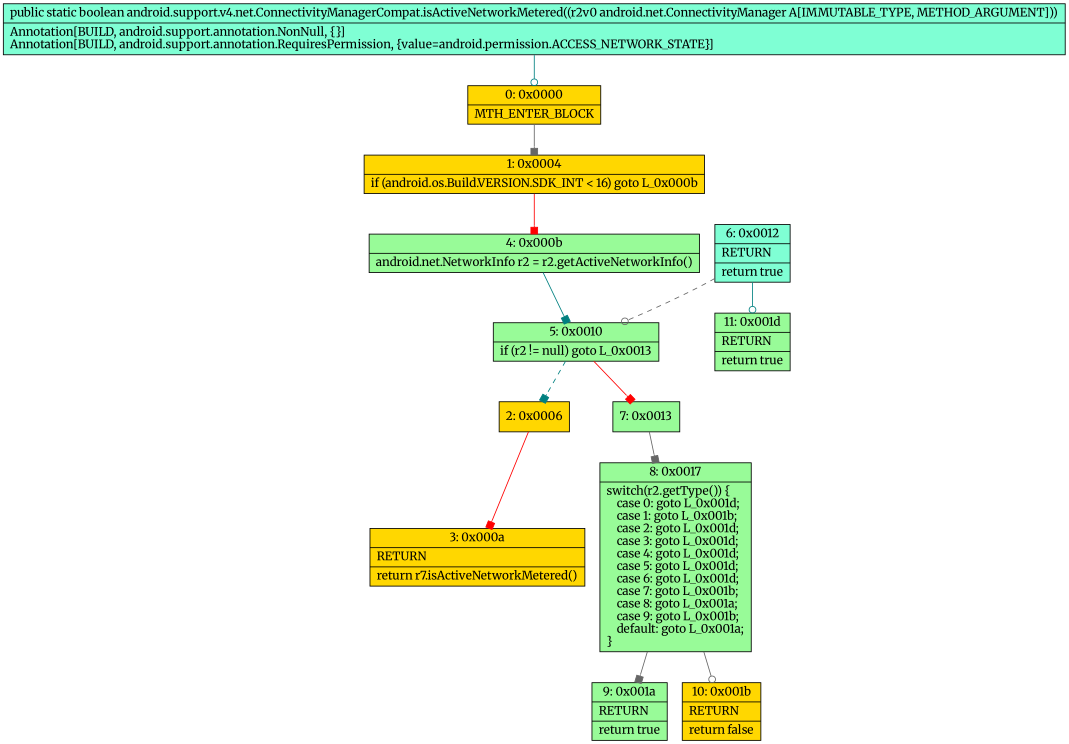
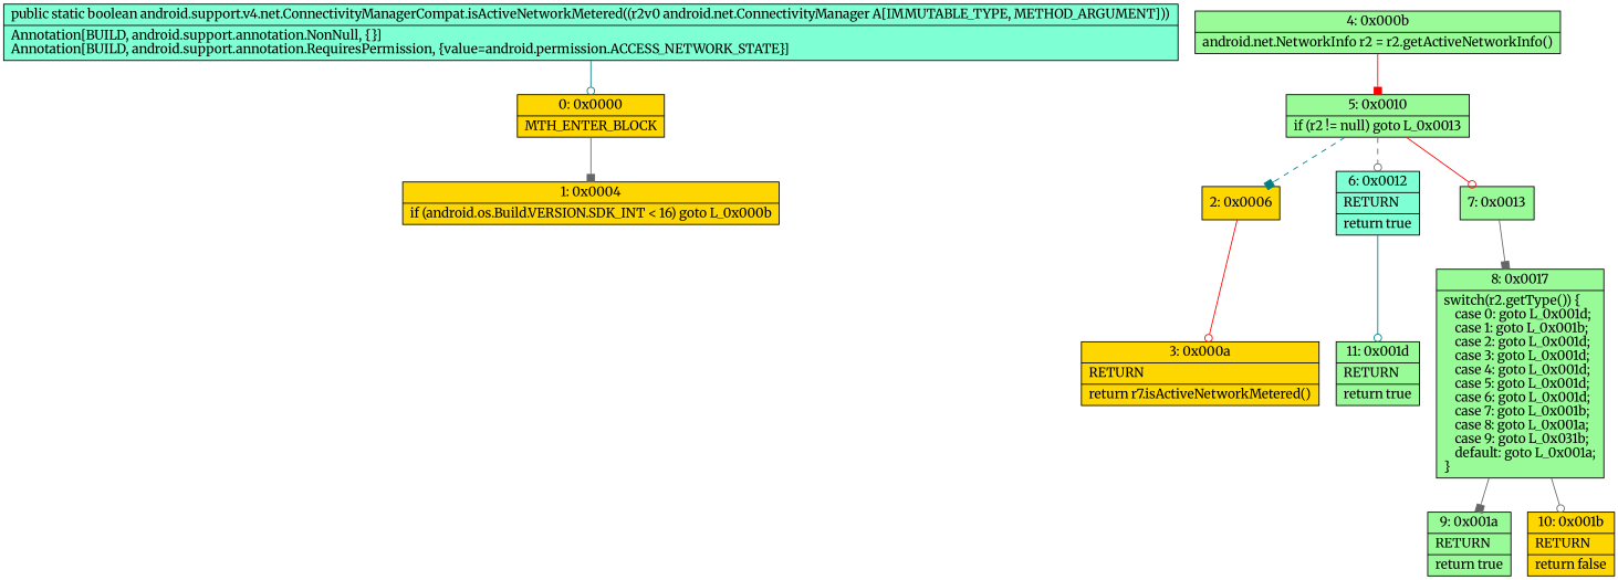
  digraph {
    fontname=Merriweather
    node [fillcolor=palegreen fontname=Merriweather shape=record style=filled]
    edge [arrowhead=box color=gray40 fontname=Merriweather]
    n1 [fillcolor=gold label="{0\:\ 0x0000|MTH_ENTER_BLOCK\l}"]
    n2 [fillcolor=gold label="{1\:\ 0x0004|if (android.os.Build.VERSION.SDK_INT \< 16) goto L_0x000b\l}"]
    n3 [label="{4\:\ 0x000b|android.net.NetworkInfo r2 = r2.getActiveNetworkInfo()\l}"]
    n4 [fillcolor=gold label="{2\:\ 0x0006}"]
    n5 [fillcolor=gold label="{3\:\ 0x000a|RETURN\l|return r7.isActiveNetworkMetered()\l}"]
    n6 [label="{5\:\ 0x0010|if (r2 != null) goto L_0x0013\l}"]
    n7 [fillcolor=aquamarine label="{6\:\ 0x0012|RETURN\l|return true\l}"]
    n8 [label="{7\:\ 0x0013}"]
    n9 [label="{11\:\ 0x001d|RETURN\l|return true\l}"]
-   n10 [label="{8\:\ 0x0017|switch(r2.getType()) \{\l    case 0: goto L_0x001d;\l    case 1: goto L_0x001b;\l    case 2: goto L_0x001d;\l    case 3: goto L_0x001d;\l    case 4: goto L_0x001d;\l    case 5: goto L_0x001d;\l    case 6: goto L_0x001d;\l    case 7: goto L_0x001b;\l    case 8: goto L_0x001a;\l    case 9: goto L_0x001b;\l    default: goto L_0x001a;\l\}\l}"]
+   n10 [label="{8\:\ 0x0017|switch(r2.getType()) \{\l    case 0: goto L_0x001d;\l    case 1: goto L_0x001b;\l    case 2: goto L_0x001d;\l    case 3: goto L_0x001d;\l    case 4: goto L_0x001d;\l    case 5: goto L_0x001d;\l    case 6: goto L_0x001d;\l    case 7: goto L_0x001b;\l    case 8: goto L_0x001a;\l    case 9: goto L_0x031b;\l    default: goto L_0x001a;\l\}\l}"]
    n11 [label="{9\:\ 0x001a|RETURN\l|return true\l}"]
    n12 [fillcolor=gold label="{10\:\ 0x001b|RETURN\l|return false\l}"]
    n13 [fillcolor=aquamarine label="{public static boolean android.support.v4.net.ConnectivityManagerCompat.isActiveNetworkMetered((r2v0 android.net.ConnectivityManager A[IMMUTABLE_TYPE, METHOD_ARGUMENT]))  | Annotation[BUILD, android.support.annotation.NonNull, \{\}]\lAnnotation[BUILD, android.support.annotation.RequiresPermission, \{value=android.permission.ACCESS_NETWORK_STATE\}]\l}"]
    n1 -> n2
-   n2 -> n3 [color=red]
-   n3 -> n6 [color=teal]
-   n4 -> n5 [color=red]
+   n3 -> n6 [color=red]
+   n4 -> n5 [arrowhead=odot color=red]
    n6 -> n4 [color=teal style=dashed]
-   n7 -> n6 [arrowhead=odot style=dashed]
-   n6 -> n8 [color=red]
+   n6 -> n7 [arrowhead=odot style=dashed]
+   n6 -> n8 [arrowhead=odot color=red]
    n7 -> n9 [arrowhead=odot color=teal]
    n8 -> n10
    n10 -> n11
    n10 -> n12 [arrowhead=odot]
    n13 -> n1 [arrowhead=odot color=teal]
  }
